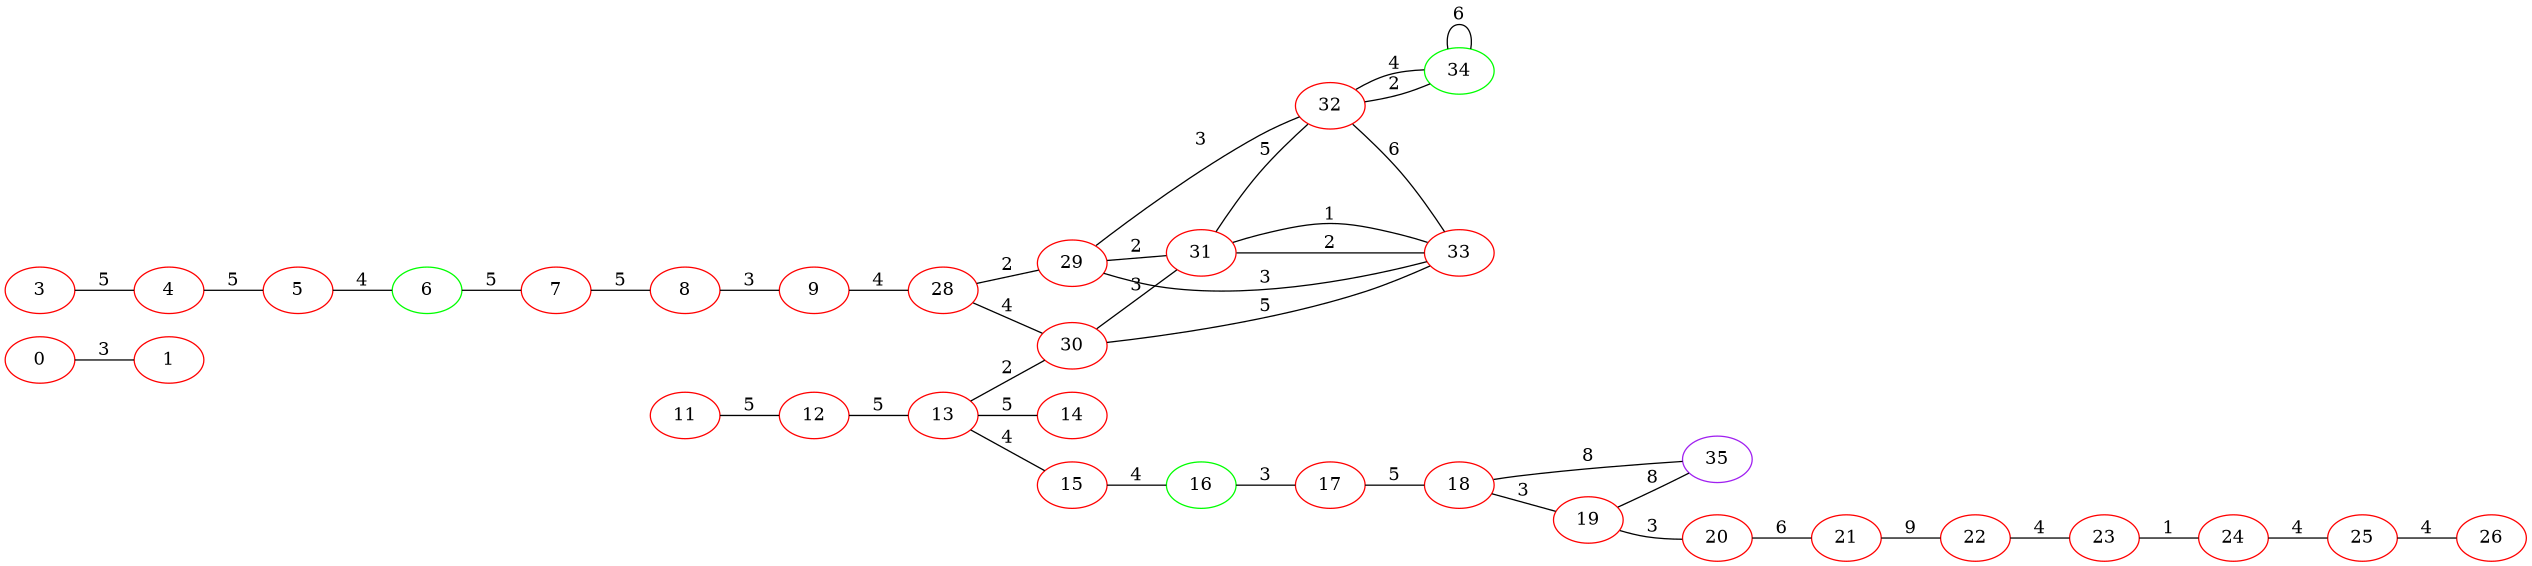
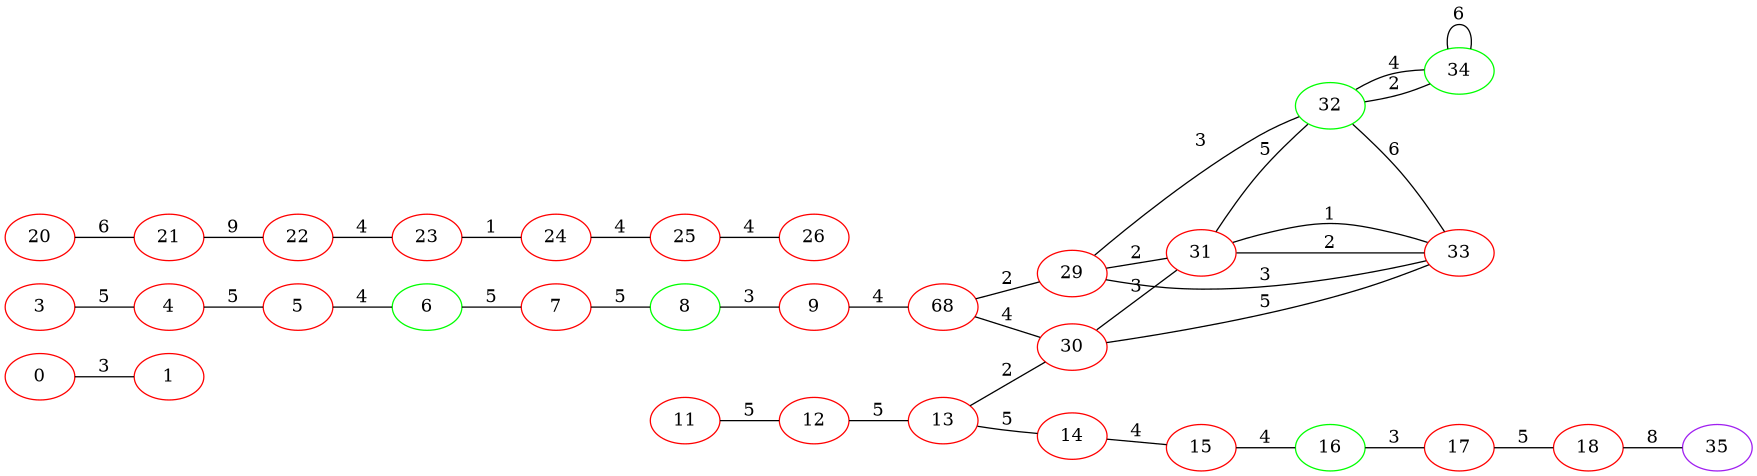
  graph {
    rankdir=LR
    node [color=red weight=1]
    0
    1
    3
    4
    5
    6 [color=green]
    7
-   8
+   8 [color=green]
    9
-   28
+   28 [label=68]
    29
    30
    11
    12
    13
    14
    15
    16 [color=green weight=2]
    17
    18
-   19
    35 [color=purple weight=4]
    20
    21
    22
    23
    24
    25
    26
    31
-   32
+   32 [color=green]
    33
    34 [color=green weight=2]
    0 -- 1 [label=3]
    3 -- 4 [label=5]
    4 -- 5 [label=5]
    5 -- 6 [label=4]
    6 -- 7 [label=5]
    7 -- 8 [label=5]
    8 -- 9 [label=3]
    9 -- 28 [label=4]
    28 -- 29 [label=2]
    28 -- 30 [label=4]
    29 -- 31 [label=2]
    29 -- 32 [label=3]
    29 -- 33 [label=3]
    30 -- 31 [label=3]
    30 -- 33 [label=5]
    11 -- 12 [label=5]
    12 -- 13 [label=5]
    13 -- 30 [label=2]
    13 -- 14 [label=5]
-   13 -- 15 [label=4]
+   14 -- 15 [label=4]
    15 -- 16 [label=4]
    16 -- 17 [label=3]
    17 -- 18 [label=5]
-   18 -- 19 [label=3]
    18 -- 35 [label=8]
-   19 -- 35 [label=8]
-   19 -- 20 [label=3]
    20 -- 21 [label=6]
    21 -- 22 [label=9]
    22 -- 23 [label=4]
    23 -- 24 [label=1]
    24 -- 25 [label=4]
    25 -- 26 [label=4]
    31 -- 32 [label=5]
    31 -- 33 [label=2]
    31 -- 33 [label=1]
    32 -- 33 [label=6]
    32 -- 34 [label=2]
    32 -- 34 [label=4]
    34 -- 34 [label=6]
  }
